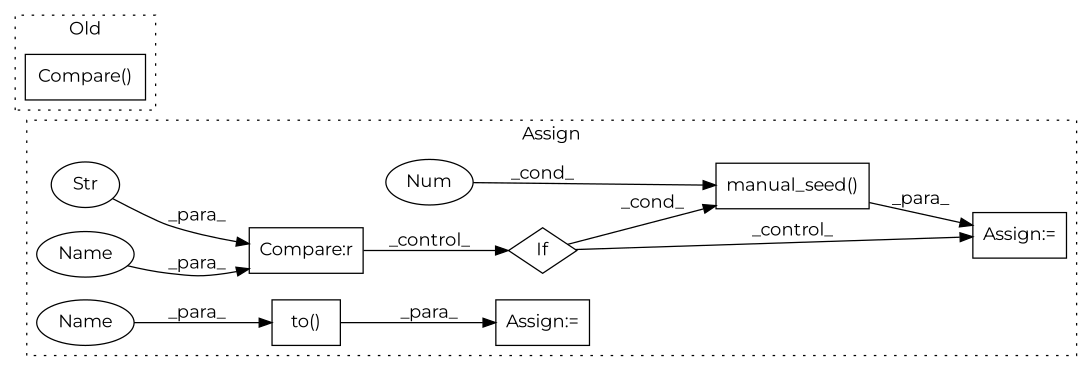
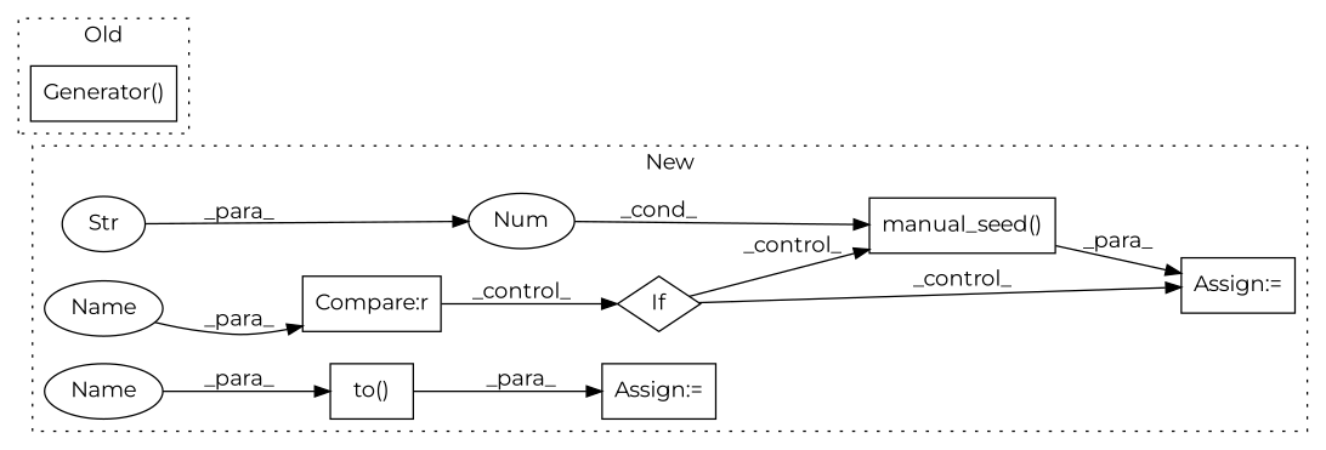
  digraph {
    fontname=Montserrat
    rankdir=LR
    node [a=75 fontname=Montserrat l=3 s=4335 shape=box]
    edge [fontname=Montserrat]
    n1 [l="8,1" label="to()" s="4302,4322"]
    n2 [a=40 l=21 label="Compare:r"]
    n3 [a=96 label=If s=4332 shape=diamond]
    n4 [a=66 l=5 label=Str s=4351 shape=ellipse]
    n5 [l="18,1" label="manual_seed()" s="4456,4475"]
    n6 [a=76 l=1 label=Num s=4474 shape=ellipse]
    n7 [a=68 label="Assign:=" s=4453]
    n8 [a=68 label="Assign:=" s=4299]
    n9 [a=87 l=12 label=Name shape=ellipse]
    n10 [a=87 l=12 label=Name s=4310 shape=ellipse]
-   n11 [l=36 label="Compare()" s=4500]
+   n11 [l=36 label="Generator()" s=4500]
    subgraph cluster_1 {
-     label=Assign
+     label=New
      style=dotted
      n1
      n2
      n3
      n4
      n5
      n6
      n7
      n8
      n9
      n10
    }
    subgraph cluster_2 {
      label=Old
      style=dotted
      n11
    }
    n1 -> n8 [label=_para_]
    n2 -> n3 [label=_control_]
-   n3 -> n5 [label=_cond_]
+   n3 -> n5 [label=_control_]
    n3 -> n7 [label=_control_]
-   n4 -> n2 [label=_para_]
+   n4 -> n6 [label=_para_]
    n5 -> n7 [label=_para_]
    n6 -> n5 [label=_cond_]
    n9 -> n2 [label=_para_]
    n10 -> n1 [label=_para_]
  }
